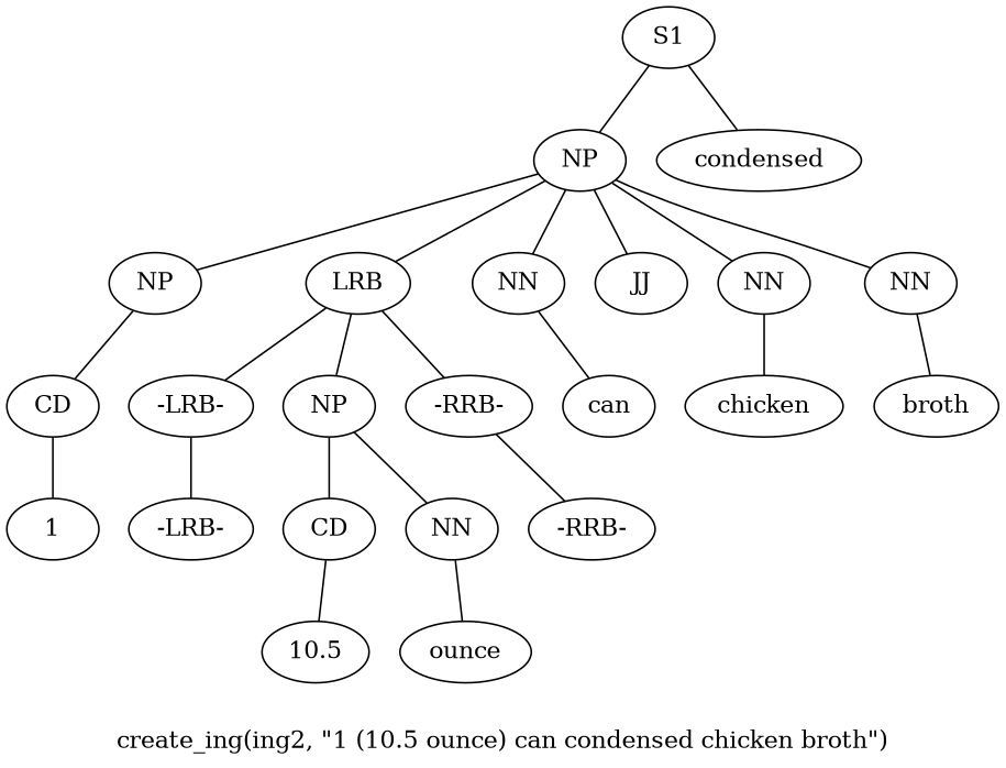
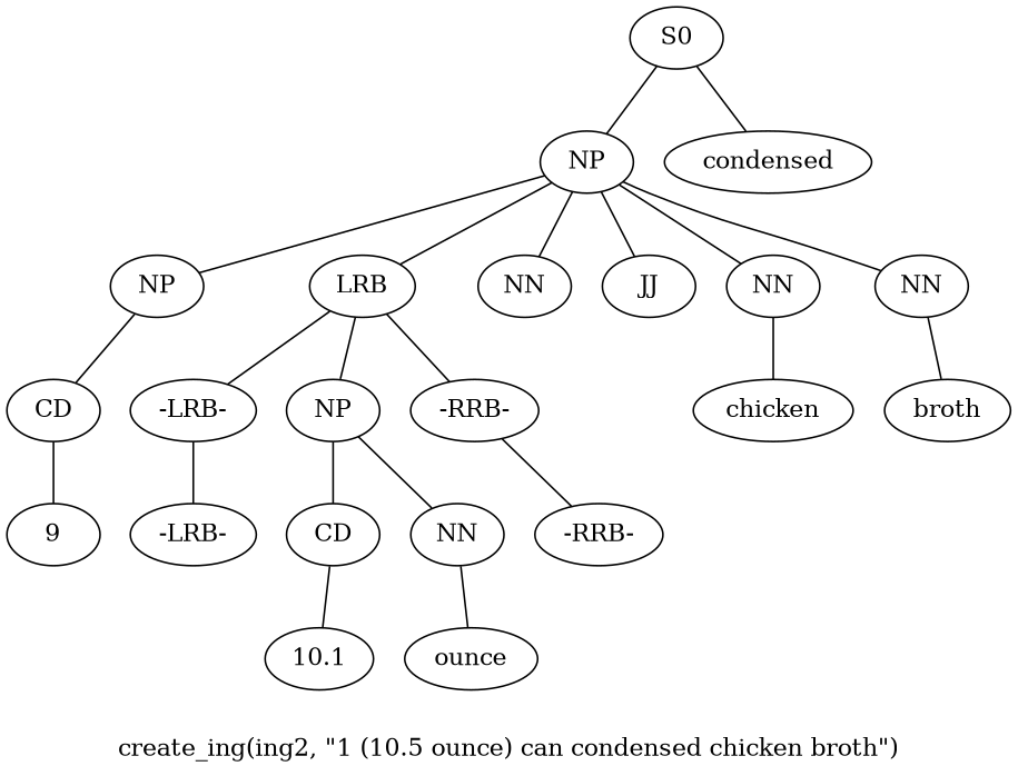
  graph {
    label="create_ing(ing2, \"1 (10.5 ounce) can condensed chicken broth\")"
-   n1 [label=S1]
+   n1 [label=S0]
    n2 [label=NP]
    n3 [label=condensed]
    n4 [label=NP]
    n5 [label=LRB]
    n6 [label=NN]
    n7 [label=JJ]
    n8 [label=NN]
    n9 [label=NN]
    n10 [label=CD]
    n11 [label="-LRB-"]
    n12 [label=NP]
    n13 [label="-RRB-"]
-   n14 [label=can]
    n15 [label=chicken]
    n16 [label=broth]
-   n17 [label=1]
+   n17 [label=9]
    n18 [label="-LRB-"]
    n19 [label=CD]
    n20 [label=NN]
    n21 [label="-RRB-"]
-   n22 [label=10.5]
+   n22 [label=10.1]
    n23 [label=ounce]
    n1 -- n2
    n1 -- n3
    n2 -- n4
    n2 -- n5
    n2 -- n6
    n2 -- n7
    n2 -- n8
    n2 -- n9
    n4 -- n10
    n5 -- n11
    n5 -- n12
    n5 -- n13
-   n6 -- n14
    n8 -- n15
    n9 -- n16
    n10 -- n17
    n11 -- n18
    n12 -- n19
    n12 -- n20
    n13 -- n21
    n19 -- n22
    n20 -- n23
  }
